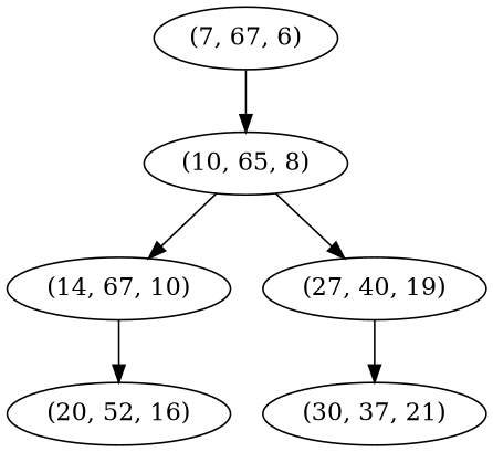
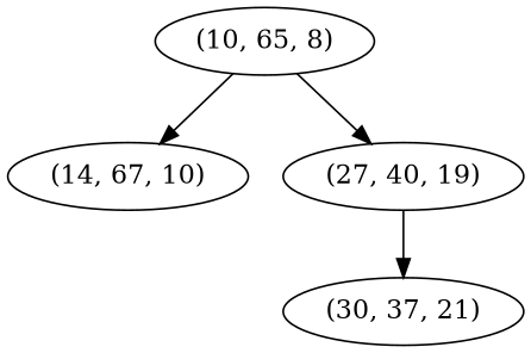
  digraph {
-   "(7, 67, 6)"
    "(10, 65, 8)"
    n3 [label="(14, 67, 10)"]
    "(27, 40, 19)"
-   "(20, 52, 16)"
    "(30, 37, 21)"
-   "(7, 67, 6)" -> "(10, 65, 8)"
    "(10, 65, 8)" -> n3
    "(10, 65, 8)" -> "(27, 40, 19)"
-   n3 -> "(20, 52, 16)"
    "(27, 40, 19)" -> "(30, 37, 21)"
  }
